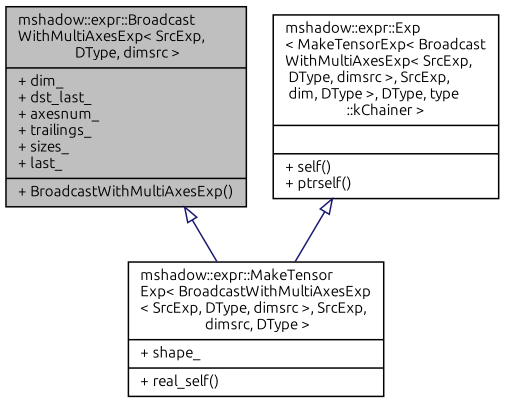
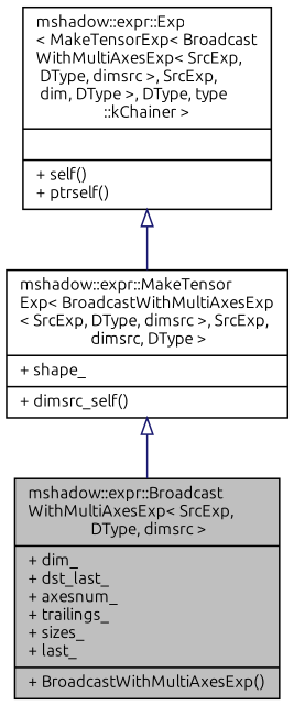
  digraph {
    fontname=Ubuntu
    node [color=black fillcolor=white fontname=Ubuntu fontsize=10 shape=record style=filled]
    edge [arrowtail=onormal color=midnightblue dir=back fontname=Ubuntu fontsize=10 labelfontname=Helvetica labelfontsize=10 style=solid]
    n1 [fillcolor=grey75 fontcolor=black height=0.2 label="{mshadow::expr::Broadcast\lWithMultiAxesExp\< SrcExp,\l DType, dimsrc \>\n|+ dim_\l+ dst_last_\l+ axesnum_\l+ trailings_\l+ sizes_\l+ last_\l|+ BroadcastWithMultiAxesExp()\l}" width=0.4]
-   n2 [height=0.2 label="{mshadow::expr::MakeTensor\lExp\< BroadcastWithMultiAxesExp\l\< SrcExp, DType, dimsrc \>, SrcExp,\l dimsrc, DType \>\n|+ shape_\l|+ real_self()\l}" width=0.4]
+   n2 [height=0.2 label="{mshadow::expr::MakeTensor\lExp\< BroadcastWithMultiAxesExp\l\< SrcExp, DType, dimsrc \>, SrcExp,\l dimsrc, DType \>\n|+ shape_\l|+ dimsrc_self()\l}" width=0.4]
    n3 [height=0.2 label="{mshadow::expr::Exp\l\< MakeTensorExp\< Broadcast\lWithMultiAxesExp\< SrcExp,\l DType, dimsrc \>, SrcExp,\l dim, DType \>, DType, type\l::kChainer \>\n||+ self()\l+ ptrself()\l}" width=0.4]
-   n1 -> n2
+   n2 -> n1
    n3 -> n2
  }
